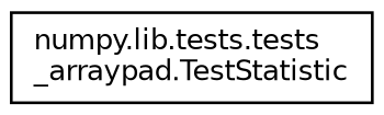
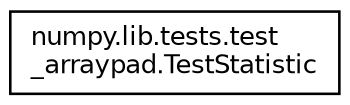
  digraph {
    rankdir=LR
-   n1 [color=black fillcolor=white fontname=Helvetica fontsize=10 height=0.2 label="numpy.lib.tests.tests\l_arraypad.TestStatistic" shape=record style=filled width=0.4]
+   n1 [color=black fillcolor=white fontname=Helvetica fontsize=10 height=0.2 label="numpy.lib.tests.test\l_arraypad.TestStatistic" shape=record style=filled width=0.4]
  }
